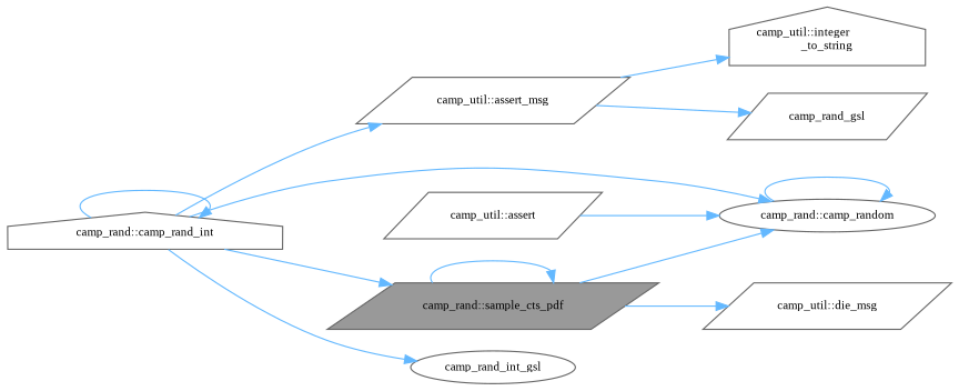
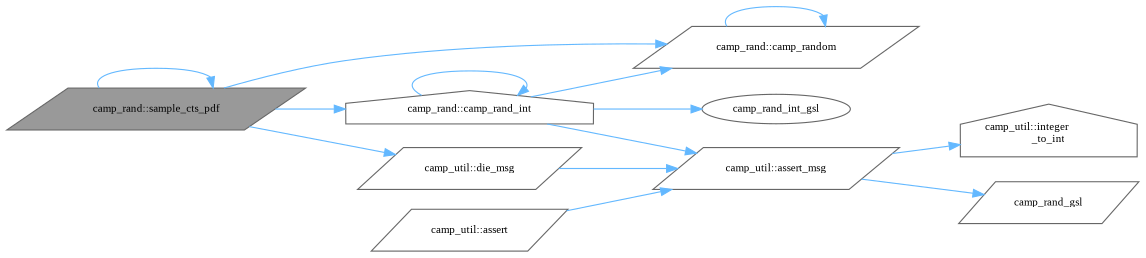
  digraph {
    fontname="Liberation Serif"
    rankdir=LR
    node [color=grey40 fillcolor=white fontname="Liberation Serif" fontsize=10 shape=parallelogram style=filled]
    edge [color=steelblue1 fontname="Liberation Serif" fontsize=10 labelfontname=Helvetica labelfontsize=10 style=solid]
    n1 [color=gray40 fillcolor=grey60 fontcolor=black height=0.2 label="camp_rand::sample_cts_pdf" width=0.4]
    n2 [height=0.2 label="camp_rand::camp_rand_int" shape=house width=0.4]
-   n3 [height=0.2 label="camp_rand::camp_random" shape=ellipse width=0.4]
+   n3 [height=0.2 label="camp_rand::camp_random" width=0.4]
    n4 [height=0.2 label="camp_util::die_msg" width=0.4]
    n5 [height=0.2 label=camp_rand_int_gsl shape=ellipse width=0.4]
    n6 [height=0.2 label="camp_util::assert_msg" width=0.4]
    n7 [height=0.2 label="camp_util::assert" width=0.4]
-   n8 [height=0.2 label="camp_util::integer\l_to_string" shape=house width=0.4]
+   n8 [height=0.2 label="camp_util::integer\l_to_int" shape=house width=0.4]
    n9 [height=0.2 label=camp_rand_gsl width=0.4]
    n1 -> n1
-   n2 -> n1
+   n1 -> n2
    n1 -> n3
    n1 -> n4
    n2 -> n2
    n2 -> n3
    n2 -> n5
    n2 -> n6
    n3 -> n3
+   n4 -> n6
    n6 -> n8
    n6 -> n9
-   n7 -> n3
+   n7 -> n6
  }
